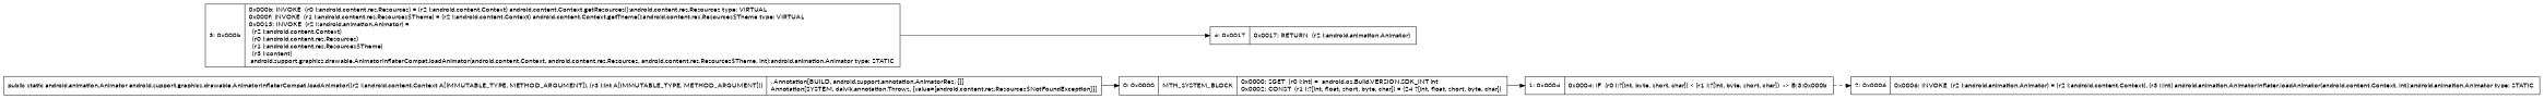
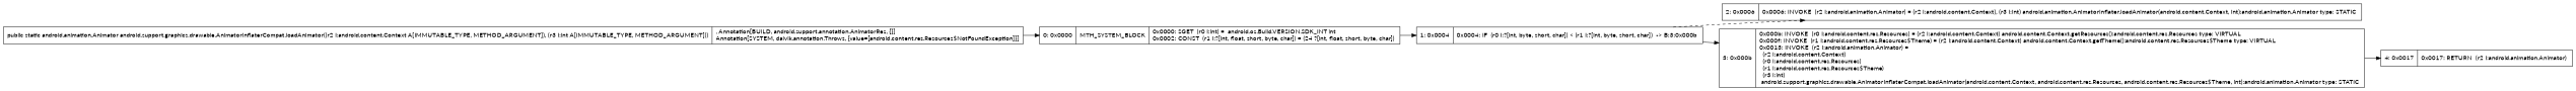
  digraph {
    fontname=Lato
    rankdir=LR
    node [fontname=Lato shape=record]
    edge [fontname=Lato]
    n1 [label="{0\:\ 0x0000|MTH_SYSTEM_BLOCK\l|0x0000: SGET  (r0 I:int) =  android.os.Build.VERSION.SDK_INT int \l0x0002: CONST  (r1 I:?[int, float, short, byte, char]) = (24 ?[int, float, short, byte, char]) \l}"]
    n2 [label="{1\:\ 0x0004|0x0004: IF  (r0 I:?[int, byte, short, char]) \< (r1 I:?[int, byte, short, char])  \-\> B:3:0x000b \l}"]
    n3 [label="{2\:\ 0x0006|0x0006: INVOKE  (r2 I:android.animation.Animator) = (r2 I:android.content.Context), (r3 I:int) android.animation.AnimatorInflater.loadAnimator(android.content.Context, int):android.animation.Animator type: STATIC \l}"]
-   n4 [label="{3\:\ 0x000b|0x000b: INVOKE  (r0 I:android.content.res.Resources) = (r2 I:android.content.Context) android.content.Context.getResources():android.content.res.Resources type: VIRTUAL \l0x000f: INVOKE  (r1 I:android.content.res.Resources$Theme) = (r2 I:android.content.Context) android.content.Context.getTheme():android.content.res.Resources$Theme type: VIRTUAL \l0x0013: INVOKE  (r2 I:android.animation.Animator) = \l  (r2 I:android.content.Context)\l  (r0 I:android.content.res.Resources)\l  (r1 I:android.content.res.Resources$Theme)\l  (r3 I:content)\l android.support.graphics.drawable.AnimatorInflaterCompat.loadAnimator(android.content.Context, android.content.res.Resources, android.content.res.Resources$Theme, int):android.animation.Animator type: STATIC \l}"]
+   n4 [label="{3\:\ 0x000b|0x000b: INVOKE  (r0 I:android.content.res.Resources) = (r2 I:android.content.Context) android.content.Context.getResources():android.content.res.Resources type: VIRTUAL \l0x000f: INVOKE  (r1 I:android.content.res.Resources$Theme) = (r2 I:android.content.Context) android.content.Context.getTheme():android.content.res.Resources$Theme type: VIRTUAL \l0x0013: INVOKE  (r2 I:android.animation.Animator) = \l  (r2 I:android.content.Context)\l  (r0 I:android.content.res.Resources)\l  (r1 I:android.content.res.Resources$Theme)\l  (r3 I:int)\l android.support.graphics.drawable.AnimatorInflaterCompat.loadAnimator(android.content.Context, android.content.res.Resources, android.content.res.Resources$Theme, int):android.animation.Animator type: STATIC \l}"]
    n5 [label="{4\:\ 0x0017|0x0017: RETURN  (r2 I:android.animation.Animator) \l}"]
    n6 [label="{public static android.animation.Animator android.support.graphics.drawable.AnimatorInflaterCompat.loadAnimator((r2 I:android.content.Context A[IMMUTABLE_TYPE, METHOD_ARGUMENT]), (r3 I:int A[IMMUTABLE_TYPE, METHOD_ARGUMENT]))  | , Annotation[BUILD, android.support.annotation.AnimatorRes, \{\}]\lAnnotation[SYSTEM, dalvik.annotation.Throws, \{value=[android.content.res.Resources$NotFoundException]\}]\l}"]
    n1 -> n2
    n2 -> n3 [style=dashed]
+   n2 -> n4
    n4 -> n5
    n6 -> n1
  }
